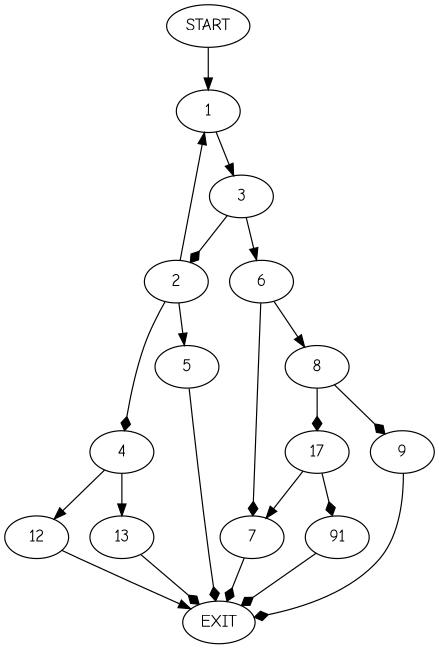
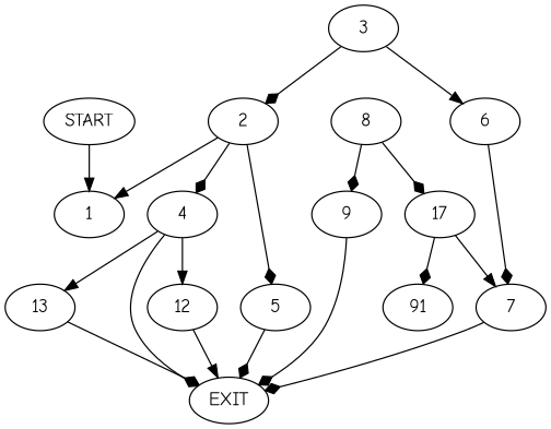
  digraph {
    fontname="Comic Neue"
    node [fontname="Comic Neue"]
    edge [arrowhead=diamond fontname="Comic Neue"]
    n1 [label=START]
    1
    3
    n4 [label=EXIT]
    2
    4
    5
    6
    12
    13
    7
    8
    9
    n14 [label=17]
    n15 [label=91]
    n1 -> 1 [arrowhead=normal]
-   1 -> 3 [arrowhead=normal]
    3 -> 2
    3 -> 6 [arrowhead=normal]
    2 -> 1 [arrowhead=normal]
    2 -> 4
-   2 -> 5 [arrowhead=normal]
+   2 -> 5
    4 -> 12 [arrowhead=normal]
    4 -> 13 [arrowhead=normal]
    5 -> n4
    6 -> 7
-   6 -> 8 [arrowhead=normal]
    12 -> n4 [arrowhead=normal]
    13 -> n4
    7 -> n4
    8 -> 9
    8 -> n14
    9 -> n4
    n14 -> 7 [arrowhead=normal]
    n14 -> n15
-   n15 -> n4
+   4 -> n4
  }
